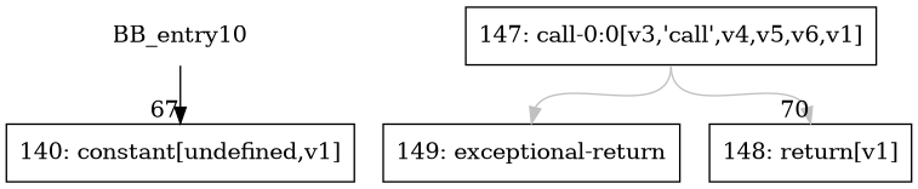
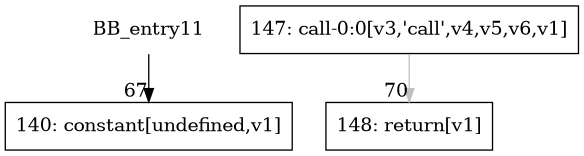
  digraph {
    rankdir=TD
    node [shape=record]
    edge [headport=n tailport=s color=gray]
-   BB_entry11 [shape=none label=BB_entry10]
+   BB_entry11 [shape=none]
    n2 [label="{140: constant[undefined,v1]}"]
    n3 [label="{147: call-0:0[v3,'call',v4,v5,v6,v1]}"]
-   n4 [label="{149: exceptional-return}"]
    n5 [label="{148: return[v1]}"]
    BB_entry11 -> n2 [headlabel="    67" color=""]
-   n3 -> n4
    n3 -> n5 [headlabel="      70"]
  }
